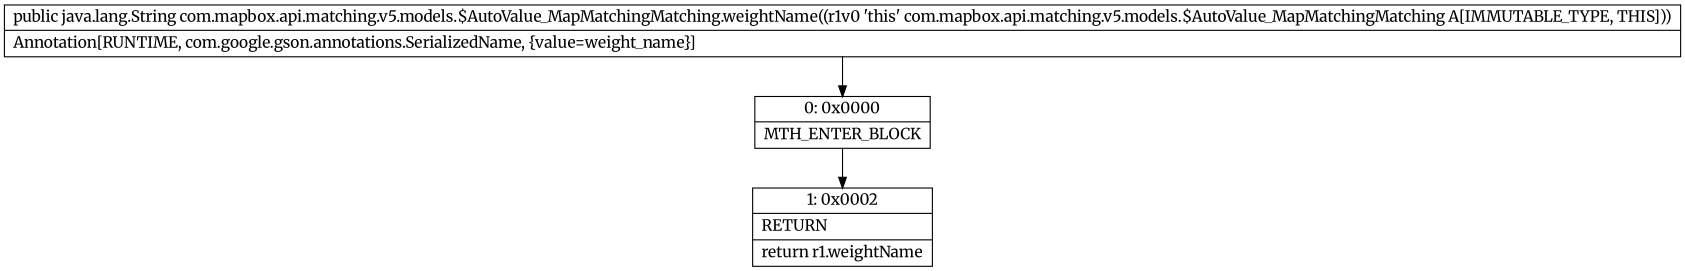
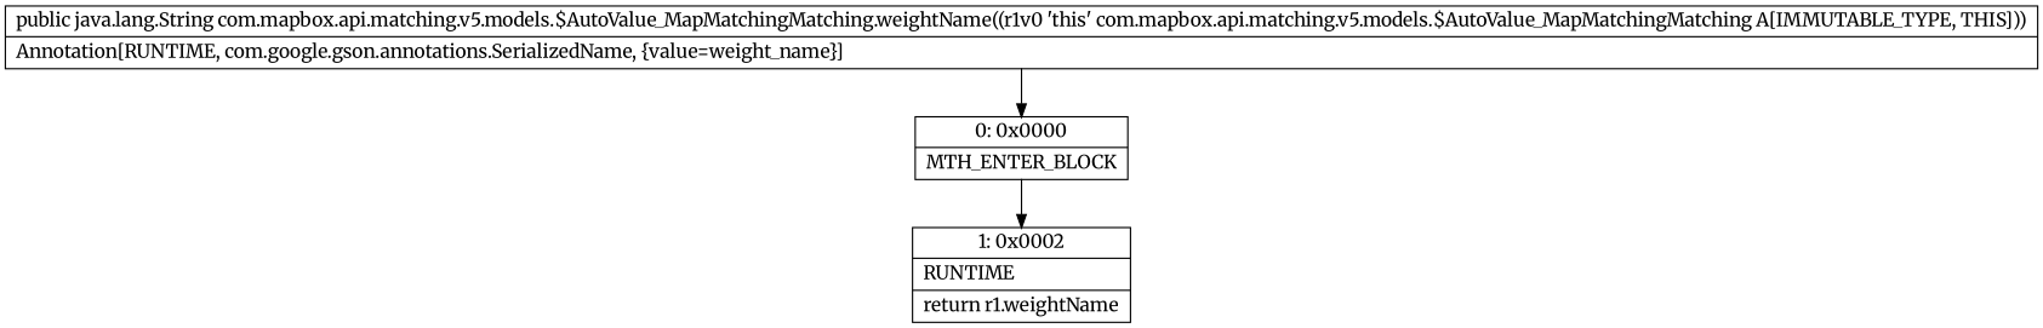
  digraph {
    fontname=Merriweather
    node [shape=record fontname=Merriweather]
    edge [fontname=Merriweather]
    n1 [label="{0\:\ 0x0000|MTH_ENTER_BLOCK\l}"]
-   n2 [label="{1\:\ 0x0002|RETURN\l|return r1.weightName\l}"]
+   n2 [label="{1\:\ 0x0002|RUNTIME\l|return r1.weightName\l}"]
    n3 [label="{public java.lang.String com.mapbox.api.matching.v5.models.$AutoValue_MapMatchingMatching.weightName((r1v0 'this' com.mapbox.api.matching.v5.models.$AutoValue_MapMatchingMatching A[IMMUTABLE_TYPE, THIS]))  | Annotation[RUNTIME, com.google.gson.annotations.SerializedName, \{value=weight_name\}]\l}"]
    n1 -> n2
    n3 -> n1
  }
